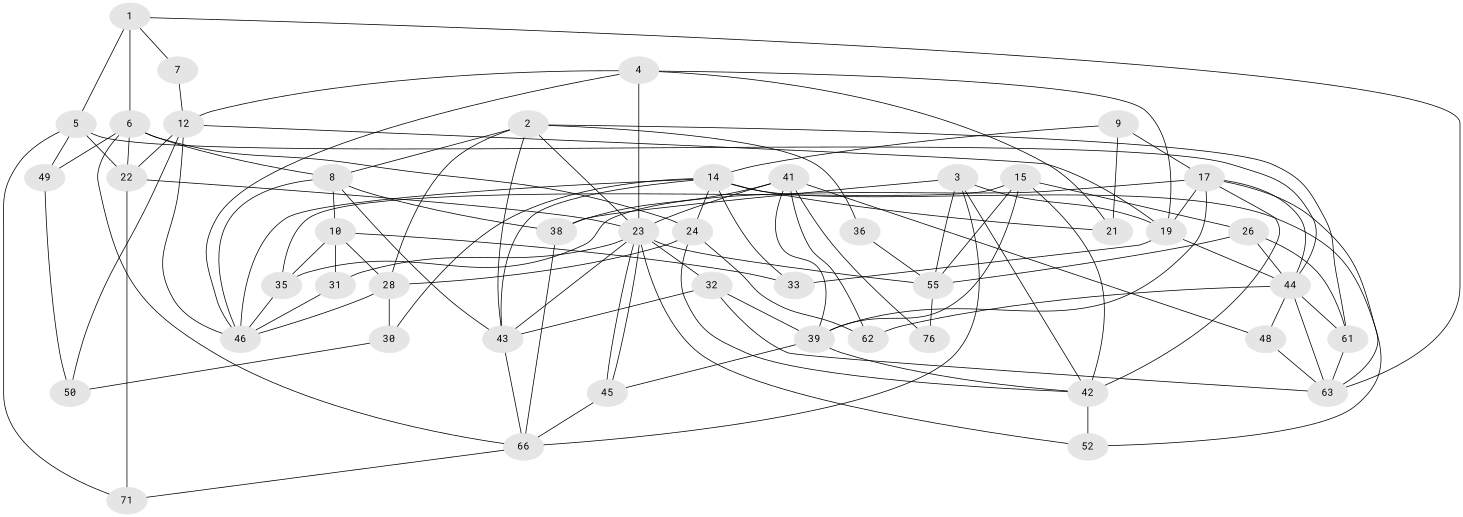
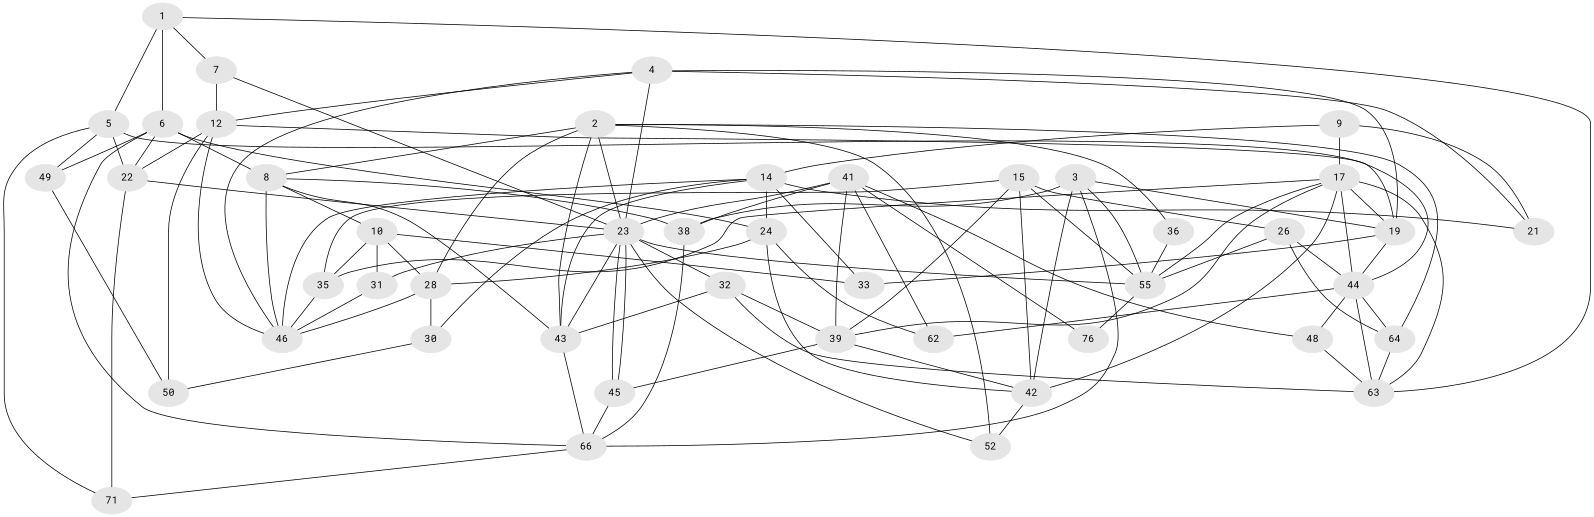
  graph {
    fontname="Roboto Mono"
    node [color=gray90 fontname="Roboto Mono" style=filled]
    edge [fontname="Roboto Mono"]
    1 [super="+34"]
    5 [super="+16"]
    6 [super="+20"]
    7
    63 [super="+67"]
    22 [super="+69"]
    44 [super="+74"]
    49 [super="+56"]
    71
    8 [super="+65"]
    66 [super="+73"]
    24 [super="+55"]
    23 [super="+59"]
    12 [super="+25"]
    2 [super="+37"]
    28 [super="+41"]
    43 [super="+51"]
    52
-   61
+   61 [label=64]
    36
    38
    46 [super="+54"]
    10 [super="+72"]
    n24 [label=55 super="+75"]
    31
    32
    45
    30
    19 [super="+70"]
    33
    3
    42 [super="+64"]
    76
    4 [super="+13"]
    21
    50
    48
    62
    35
    14 [super="+58"]
    9
    17 [super="+27"]
    39 [super="+60"]
    n44 [label=41 super="+47"]
    15 [super="+68"]
    26 [super="+53"]
    1 -- 5
    1 -- 6 [weight=2]
    1 -- 7
    1 -- 63
    5 -- 22
    5 -- 44
    5 -- 49
    5 -- 71
    6 -- 22
    6 -- 49
    6 -- 8
    6 -- 66
    6 -- 24
+   7 -- 23
    7 -- 12
    22 -- 71
    22 -- 23
    44 -- 63
    44 -- 61
    44 -- 48
    44 -- 62
    49 -- 50
    8 -- 43
    8 -- 38
    8 -- 46
    8 -- 10
    66 -- 71
    24 -- 28
    24 -- 42
    24 -- 62
    23 -- 43
    23 -- 52
    23 -- n24
    23 -- 31
    23 -- 32
    23 -- 45
    23 -- 45
    12 -- 22
    12 -- 46
    12 -- 19
    12 -- 50
    2 -- 8
    2 -- 23
    2 -- 28
    2 -- 43
-   14 -- 52
+   2 -- 52
    2 -- 61
    2 -- 36
    28 -- 46
    28 -- 30
    43 -- 66
    61 -- 63
    36 -- n24
    38 -- 66
    10 -- 28
    10 -- 31
    10 -- 33
    10 -- 35
    n24 -- 76
    31 -- 46
    32 -- 63
    32 -- 43
    32 -- 39 [weight=2]
    45 -- 66
    30 -- 50
    19 -- 44
    19 -- 33
    3 -- 66
    3 -- 38
    3 -- n24
    3 -- 19
    3 -- 42
    42 -- 52
    4 -- 23
    4 -- 12
    4 -- 46
    4 -- 19
    4 -- 21
    48 -- 63
    35 -- 46
    14 -- 24
    14 -- 43
    14 -- 46
    14 -- 30
    14 -- 33
    14 -- 21
    9 -- 21
    9 -- 14
    9 -- 17
    17 -- 63
    17 -- 44
+   17 -- n24
    17 -- 19 [weight=2]
    17 -- 42
    17 -- 35
    17 -- 39
    39 -- 45
    39 -- 42
    n44 -- 23
    n44 -- 38
    n44 -- 76
    n44 -- 48
    n44 -- 62
    n44 -- 39
    15 -- n24
    15 -- 42
    15 -- 35
    15 -- 39
    15 -- 26
    26 -- 44
    26 -- 61
    26 -- n24
  }
